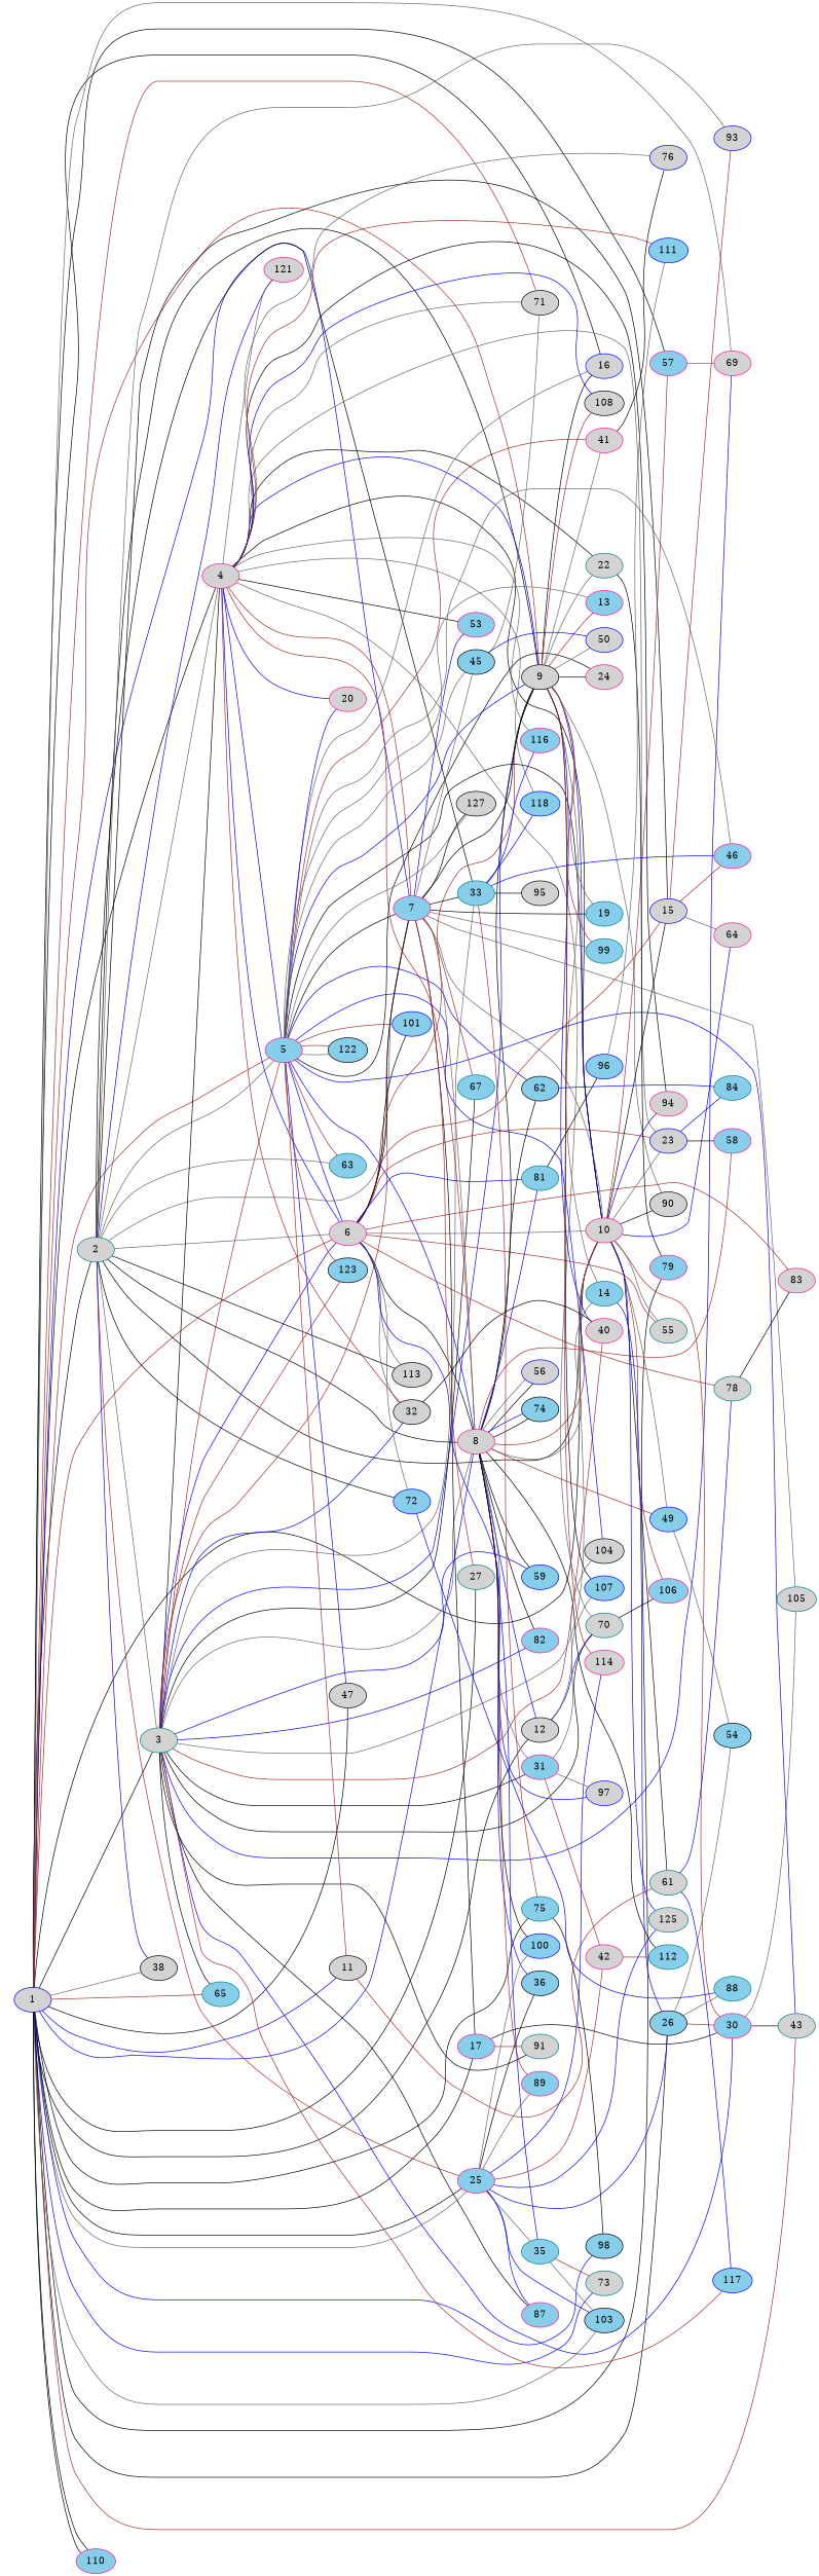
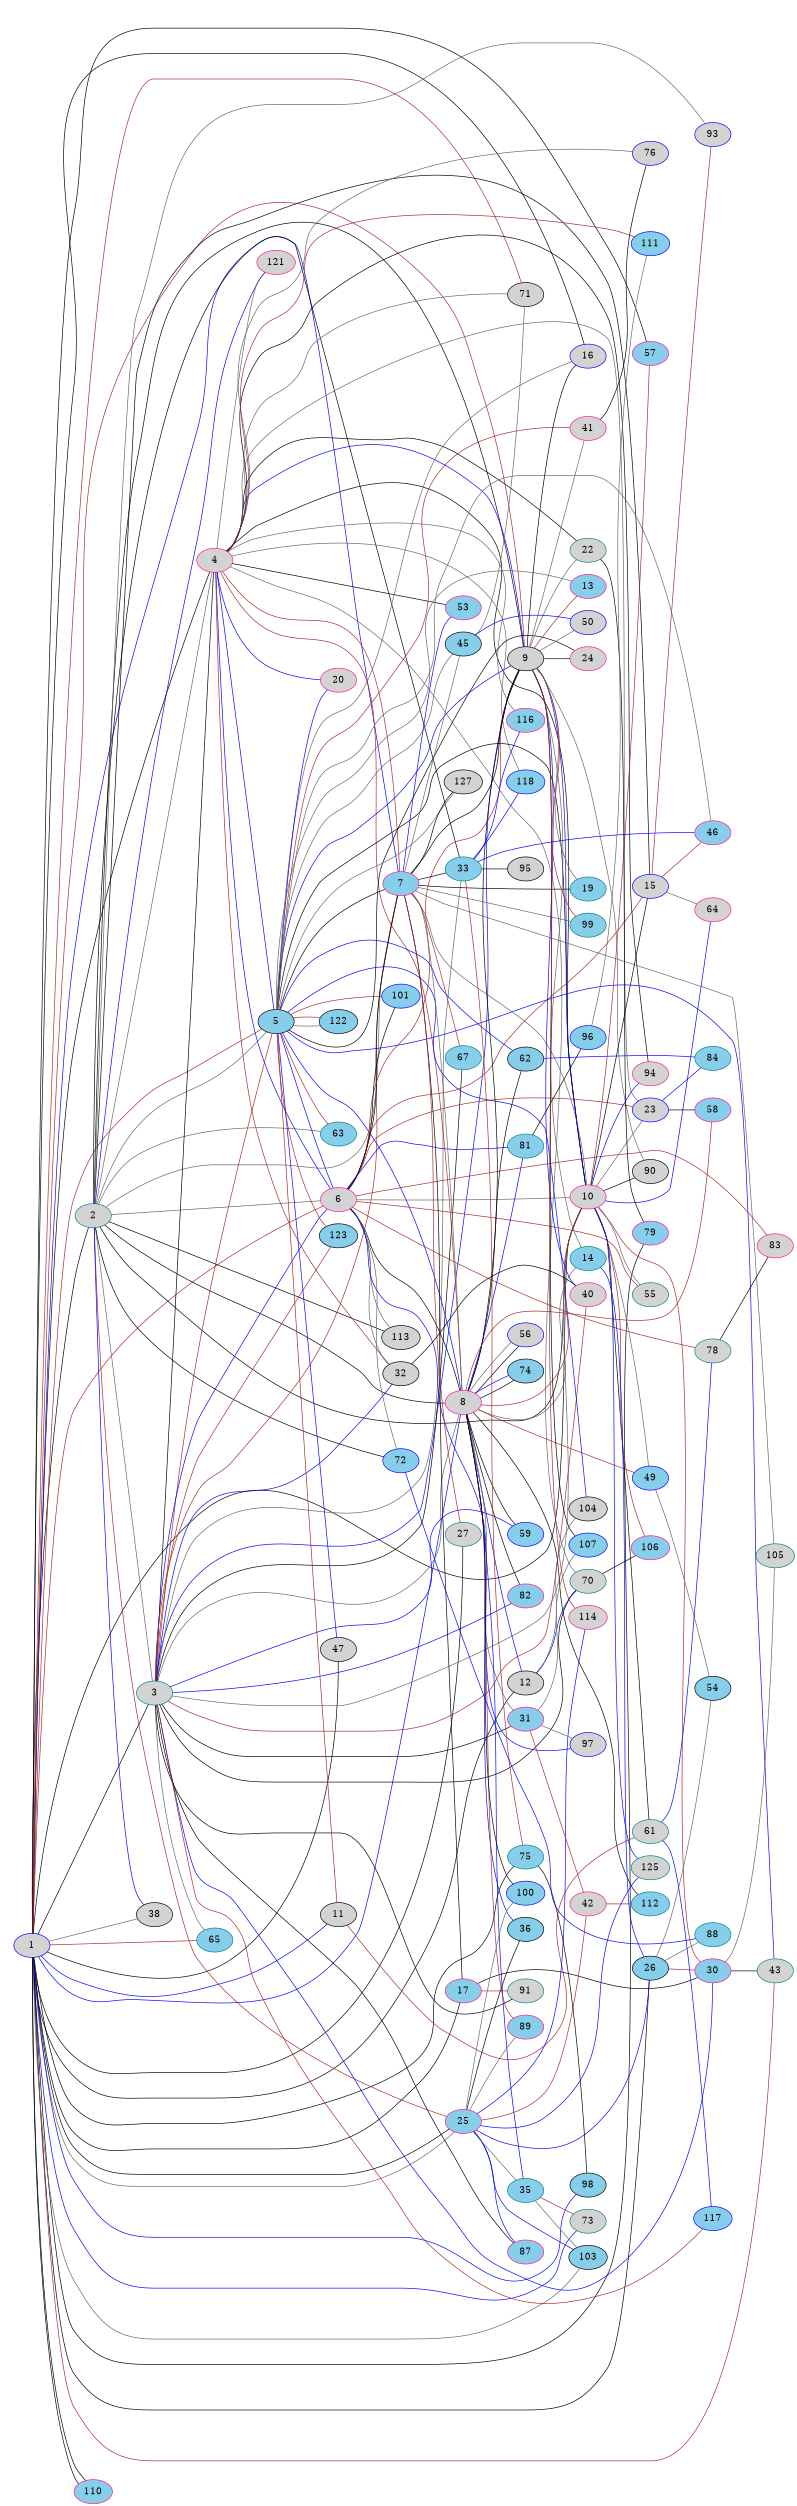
  graph {
    rankdir=LR
    node [color=deeppink fillcolor=skyblue style=filled]
    edge [color=black]
    1 [color=blue fillcolor=lightgrey super="+37"]
    2 [color=teal fillcolor=lightgrey super="+86"]
    3 [color=teal fillcolor=lightgrey super="+21"]
    4 [fillcolor=lightgrey super="+51"]
-   5 [super="+18"]
+   5 [color=black super="+18"]
    6 [fillcolor=lightgrey super="+68"]
    7 [super="+44"]
    8 [fillcolor=lightgrey super="+126"]
    9 [color=black fillcolor=lightgrey super="+52"]
    10 [fillcolor=lightgrey super="+29"]
    11 [color=black fillcolor=lightgrey]
    12 [color=black fillcolor=lightgrey]
    16 [color=blue fillcolor=lightgrey super="+48"]
    17 [super="+102"]
    25 [super="+34"]
    26 [color=black super="+120"]
    27 [color=teal fillcolor=lightgrey]
    38 [color=black fillcolor=lightgrey]
    43 [color=teal fillcolor=lightgrey super="+124"]
    47 [color=black fillcolor=lightgrey]
    57
    65 [color=teal]
-   69 [fillcolor=lightgrey super="+85"]
    71 [color=black fillcolor=lightgrey super="+77"]
    73 [color=teal fillcolor=lightgrey]
    75 [color=teal super="+115"]
    79
    98 [color=black]
    103 [color=black super="+119"]
    110
    15 [color=blue fillcolor=lightgrey super="+28"]
    33 [color=teal super="+60"]
    63 [color=teal]
    72 [color=blue]
    93 [color=blue fillcolor=lightgrey]
    113 [color=black fillcolor=lightgrey]
    121 [fillcolor=lightgrey]
    30
    31
    32 [color=black fillcolor=lightgrey super="+39"]
    40 [fillcolor=lightgrey]
    59 [color=blue]
    67 [color=teal]
    70 [color=teal fillcolor=lightgrey super="+128"]
    82
    87
    91 [color=teal fillcolor=lightgrey]
    117 [color=blue]
    123 [color=black]
    20 [fillcolor=lightgrey]
    22 [color=teal fillcolor=lightgrey]
    23 [color=blue fillcolor=lightgrey super="+80"]
    53
    76 [color=blue fillcolor=lightgrey]
    94 [fillcolor=lightgrey]
-   108 [color=black fillcolor=lightgrey]
    111 [color=blue]
    116
    118 [color=blue]
    13
    24 [fillcolor=lightgrey]
    41 [fillcolor=lightgrey]
    45 [color=black]
    46 [super="+109"]
    62 [color=black]
    101 [color=blue]
    104 [color=black fillcolor=lightgrey]
    122 [color=black]
    127 [color=black fillcolor=lightgrey]
    55 [color=teal fillcolor=lightgrey]
    78 [color=teal fillcolor=lightgrey]
    81 [color=teal]
    83 [fillcolor=lightgrey]
    97 [color=blue fillcolor=lightgrey]
    19 [color=teal]
    99 [color=teal]
    105 [color=teal fillcolor=lightgrey]
    14 [color=teal]
    35 [color=teal]
    36 [color=black]
    49 [color=blue]
    56 [color=blue fillcolor=lightgrey]
    58
    74 [color=black]
    89
    100 [color=blue]
    112 [color=teal]
    50 [color=blue fillcolor=lightgrey]
    90 [color=black fillcolor=lightgrey]
    107 [color=blue]
    114 [fillcolor=lightgrey]
    61 [color=teal fillcolor=lightgrey]
    64 [fillcolor=lightgrey]
    106
    125 [color=teal fillcolor=lightgrey]
    42 [fillcolor=lightgrey]
    54 [color=black]
    88 [color=teal]
    95 [color=black fillcolor=lightgrey]
    84 [color=teal]
    96 [color=blue]
    1 -- 2
    1 -- 3 [weight=2]
    1 -- 4
    1 -- 5 [color=brown weight=3]
    1 -- 6 [color=brown weight=2]
    1 -- 7 [color=blue]
    1 -- 8 [color=blue]
    1 -- 9 [color=brown]
    1 -- 10
    1 -- 11 [color=blue]
    1 -- 12
    1 -- 16
    1 -- 17
    1 -- 25 [color=gray40]
    1 -- 25
    1 -- 26
    1 -- 27
    1 -- 38 [color=gray40]
    1 -- 43 [color=brown]
    1 -- 47
    1 -- 57
    1 -- 65 [color=brown]
-   1 -- 69 [color=gray40]
    1 -- 71 [color=brown]
    1 -- 73 [color=blue]
    1 -- 75
    1 -- 79
    1 -- 98 [color=blue]
    1 -- 103 [color=gray40]
    1 -- 110
    1 -- 110
    2 -- 3 [color=gray40]
    2 -- 4 [color=gray40]
    2 -- 5 [color=gray40]
    2 -- 6 [color=gray40]
    2 -- 7 [color=gray40]
    2 -- 8 [weight=2]
    2 -- 9
    2 -- 10
    2 -- 25 [color=brown]
    2 -- 38 [color=blue]
    2 -- 15
    2 -- 33
    2 -- 63 [color=gray40]
    2 -- 72
    2 -- 93 [color=gray40]
    2 -- 113
    2 -- 121 [color=blue]
    3 -- 4
    3 -- 5 [color=brown]
    3 -- 6 [color=blue]
    3 -- 7 [color=brown]
    3 -- 8 [color=gray40]
    3 -- 9 [color=blue]
    3 -- 10 [color=gray40 weight=2]
-   3 -- 65
-   3 -- 69 [color=blue]
+   3 -- 65 [color=gray40]
    3 -- 33 [color=gray40]
    3 -- 30 [color=blue]
    3 -- 31
    3 -- 32 [color=blue]
    3 -- 40 [color=brown]
    3 -- 59 [color=blue]
    3 -- 67
    3 -- 70
    3 -- 82 [color=blue]
    3 -- 87
    3 -- 91
    3 -- 117 [color=brown]
    3 -- 123 [color=brown]
    4 -- 5 [color=blue]
    4 -- 6 [color=blue]
    4 -- 7 [color=brown]
    4 -- 8 [color=brown weight=2]
    4 -- 9 [color=blue]
    4 -- 10
    4 -- 71 [color=gray40]
    4 -- 121 [color=gray40]
    4 -- 32 [color=brown]
    4 -- 70 [color=gray40]
    4 -- 20 [color=blue]
    4 -- 22
    4 -- 23 [color=gray40]
    4 -- 53
    4 -- 76 [color=gray40]
    4 -- 94
-   4 -- 108 [color=blue]
    4 -- 111 [color=brown]
    4 -- 116 [color=gray40]
    4 -- 118 [color=gray40]
    5 -- 6 [color=blue]
    5 -- 7
    5 -- 8 [color=blue]
    5 -- 9 [color=blue]
    5 -- 10
    5 -- 11 [color=brown]
    5 -- 16 [color=gray40]
    5 -- 43 [color=blue]
    5 -- 47 [color=blue]
    5 -- 63 [color=brown]
    5 -- 123 [color=brown]
    5 -- 20 [color=blue]
    5 -- 13 [color=gray40]
    5 -- 24
    5 -- 41 [color=brown]
    5 -- 45 [color=gray40]
    5 -- 46 [color=gray40]
    5 -- 62 [color=blue]
    5 -- 101 [color=brown]
    5 -- 104 [color=blue]
    5 -- 122 [color=gray40]
    5 -- 122 [color=brown]
    5 -- 127 [color=gray40]
    6 -- 7
    6 -- 8
    6 -- 9 [color=brown]
    6 -- 10 [color=gray40]
    6 -- 15 [color=brown]
    6 -- 72 [color=gray40]
    6 -- 113 [color=gray40]
    6 -- 32 [color=gray40]
    6 -- 23 [color=brown]
    6 -- 101
    6 -- 55 [color=brown]
    6 -- 78 [color=brown]
    6 -- 81 [color=blue]
    6 -- 83 [color=brown]
    6 -- 97 [color=blue]
    7 -- 8 [color=gray40 weight=2]
    7 -- 9
    7 -- 10 [color=gray40]
    7 -- 17
    7 -- 27 [color=brown]
    7 -- 33
    7 -- 67 [color=brown]
    7 -- 53 [color=blue]
    7 -- 45 [color=gray40]
    7 -- 127
    7 -- 19
    7 -- 99 [color=gray40]
    7 -- 105 [color=gray40]
    8 -- 9
    8 -- 10 [color=brown]
    8 -- 12 [color=blue]
    8 -- 31 [color=gray40]
    8 -- 59
    8 -- 82
    8 -- 62
    8 -- 81 [color=blue]
    8 -- 14 [color=gray40]
    8 -- 35 [color=blue]
    8 -- 36 [color=blue]
    8 -- 49 [color=brown]
    8 -- 56
    8 -- 56 [color=gray40]
    8 -- 58 [color=brown]
    8 -- 74
    8 -- 74 [color=blue]
    8 -- 89 [color=brown]
    8 -- 100
    8 -- 112
    9 -- 10 [color=blue]
    9 -- 16
    9 -- 40 [color=blue]
    9 -- 22 [color=gray40]
-   9 -- 108 [color=brown]
    9 -- 13 [color=brown]
    9 -- 24
    9 -- 41 [color=gray40]
    9 -- 19 [color=gray40]
    9 -- 99 [color=brown]
    9 -- 14 [color=gray40]
    9 -- 50 [color=gray40]
    9 -- 90 [color=gray40]
    9 -- 107
    9 -- 114 [color=brown]
    10 -- 57 [color=brown]
    10 -- 15
    10 -- 30 [color=brown]
    10 -- 23 [color=gray40]
    10 -- 94 [color=blue]
    10 -- 55 [color=gray40]
    10 -- 49 [color=gray40]
    10 -- 90
    10 -- 61
    10 -- 64 [color=blue]
    10 -- 106 [color=brown]
    10 -- 125 [color=blue]
    11 -- 61 [color=brown]
    12 -- 70 [color=blue]
    12 -- 104 [color=gray40]
    17 -- 30
    17 -- 91 [color=brown]
    25 -- 26 [color=blue]
    25 -- 103 [color=blue]
    25 -- 87 [color=blue]
    25 -- 35 [color=gray40]
    25 -- 36
    25 -- 89 [color=gray40]
    25 -- 100 [color=gray40]
    25 -- 114 [color=blue]
    25 -- 125 [color=blue]
    25 -- 42 [color=brown]
    26 -- 30 [color=brown]
    26 -- 54 [color=gray40]
    26 -- 88 [color=gray40]
-   57 -- 69 [color=gray40]
    75 -- 98
    15 -- 93 [color=brown]
    15 -- 46 [color=brown]
    15 -- 64 [color=gray40]
    33 -- 75 [color=brown weight=2]
    33 -- 116 [color=blue]
    33 -- 118 [color=blue]
    33 -- 46 [color=blue]
    33 -- 95 [weight=2]
    72 -- 88 [color=blue]
    30 -- 43
    30 -- 105 [color=gray40]
    31 -- 97 [color=gray40]
    31 -- 107 [color=gray40]
    31 -- 42 [color=brown]
    32 -- 40
    70 -- 106
    22 -- 79
    23 -- 58
    23 -- 84 [color=blue]
    41 -- 76
    45 -- 71 [color=gray40]
    45 -- 50 [color=blue]
    62 -- 84 [color=blue]
    78 -- 83
    81 -- 96
    14 -- 26 [color=blue]
    35 -- 73 [color=brown]
    35 -- 103 [color=gray40]
    49 -- 54 [color=gray40]
    61 -- 117 [color=blue]
    61 -- 78 [color=blue]
    42 -- 112 [color=brown]
    96 -- 111 [color=gray40]
  }
